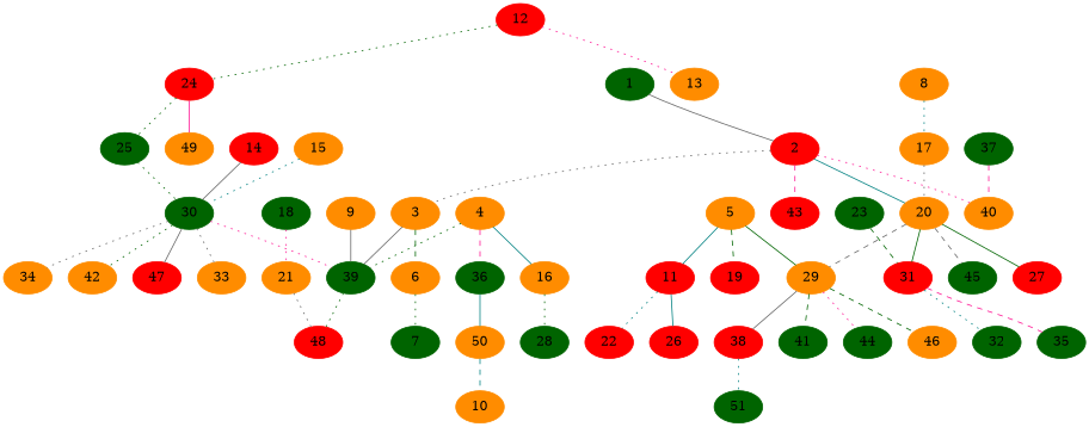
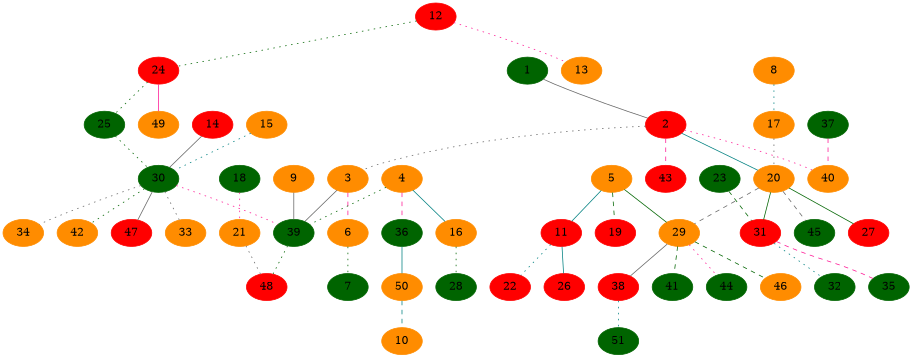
  graph {
    node [color=darkorange style=filled]
    edge [color=darkgreen style=dotted weight=1.0]
    1 [color=darkgreen]
    2 [color=red]
    3
    20
    40
    43 [color=red]
    6
    39 [color=darkgreen]
    29
    27 [color=red]
    31 [color=red]
    45 [color=darkgreen]
    7 [color=darkgreen]
    48 [color=red]
    4
    16
    36 [color=darkgreen]
    28 [color=darkgreen]
    50
    11 [color=red]
    5
    19 [color=red]
    22 [color=red]
    26 [color=red]
    38 [color=red]
    41 [color=darkgreen]
    44 [color=darkgreen]
    46
    8
    17
    9
    12 [color=red]
    13
    24 [color=red]
    25 [color=darkgreen]
    49
    14 [color=red]
    30 [color=darkgreen]
    33
    34
    42
    47 [color=red]
    15
    18 [color=darkgreen]
    21
    32 [color=darkgreen]
    35 [color=darkgreen]
    23 [color=darkgreen]
    51 [color=darkgreen]
    10
    37 [color=darkgreen]
    1 -- 2 [color=gray40 style=solid]
    2 -- 3 [color=gray40]
    2 -- 20 [color=teal style=solid]
    2 -- 40 [color=deeppink]
    2 -- 43 [color=deeppink style=dashed]
-   3 -- 6 [style=dashed]
+   3 -- 6 [color=deeppink style=dashed]
    3 -- 39 [color=gray40 style=solid]
    20 -- 29 [color=gray40 style=dashed]
    20 -- 27 [style=solid]
    20 -- 31 [style=solid]
    20 -- 45 [color=gray40 style=dashed]
    6 -- 7
    39 -- 48
    29 -- 38 [color=gray40 style=solid]
    29 -- 41 [style=dashed]
    29 -- 44 [color=deeppink]
    29 -- 46 [style=dashed]
    31 -- 32 [color=teal]
    31 -- 35 [color=deeppink style=dashed]
    4 -- 39
    4 -- 16 [color=teal style=solid]
    4 -- 36 [color=deeppink style=dashed]
    16 -- 28
    36 -- 50 [color=teal style=solid]
    50 -- 10 [color=teal style=dashed]
    11 -- 22 [color=teal]
    11 -- 26 [color=teal style=solid]
    5 -- 29 [style=solid]
    5 -- 11 [color=teal style=solid]
    5 -- 19 [style=dashed]
    38 -- 51 [color=teal]
    8 -- 17 [color=teal]
    17 -- 20 [color=gray40]
    9 -- 39 [color=gray40 style=solid]
    12 -- 13 [color=deeppink]
    12 -- 24
    24 -- 25
    24 -- 49 [color=deeppink style=solid]
    25 -- 30
    14 -- 30 [color=gray40 style=solid]
    30 -- 39 [color=deeppink]
    30 -- 33 [color=gray40]
    30 -- 34 [color=gray40]
    30 -- 42
    30 -- 47 [color=gray40 style=solid]
    15 -- 30 [color=teal]
    18 -- 21 [color=deeppink]
    21 -- 48 [color=gray40]
    23 -- 31 [style=dashed]
    37 -- 40 [color=deeppink style=dashed]
  }
